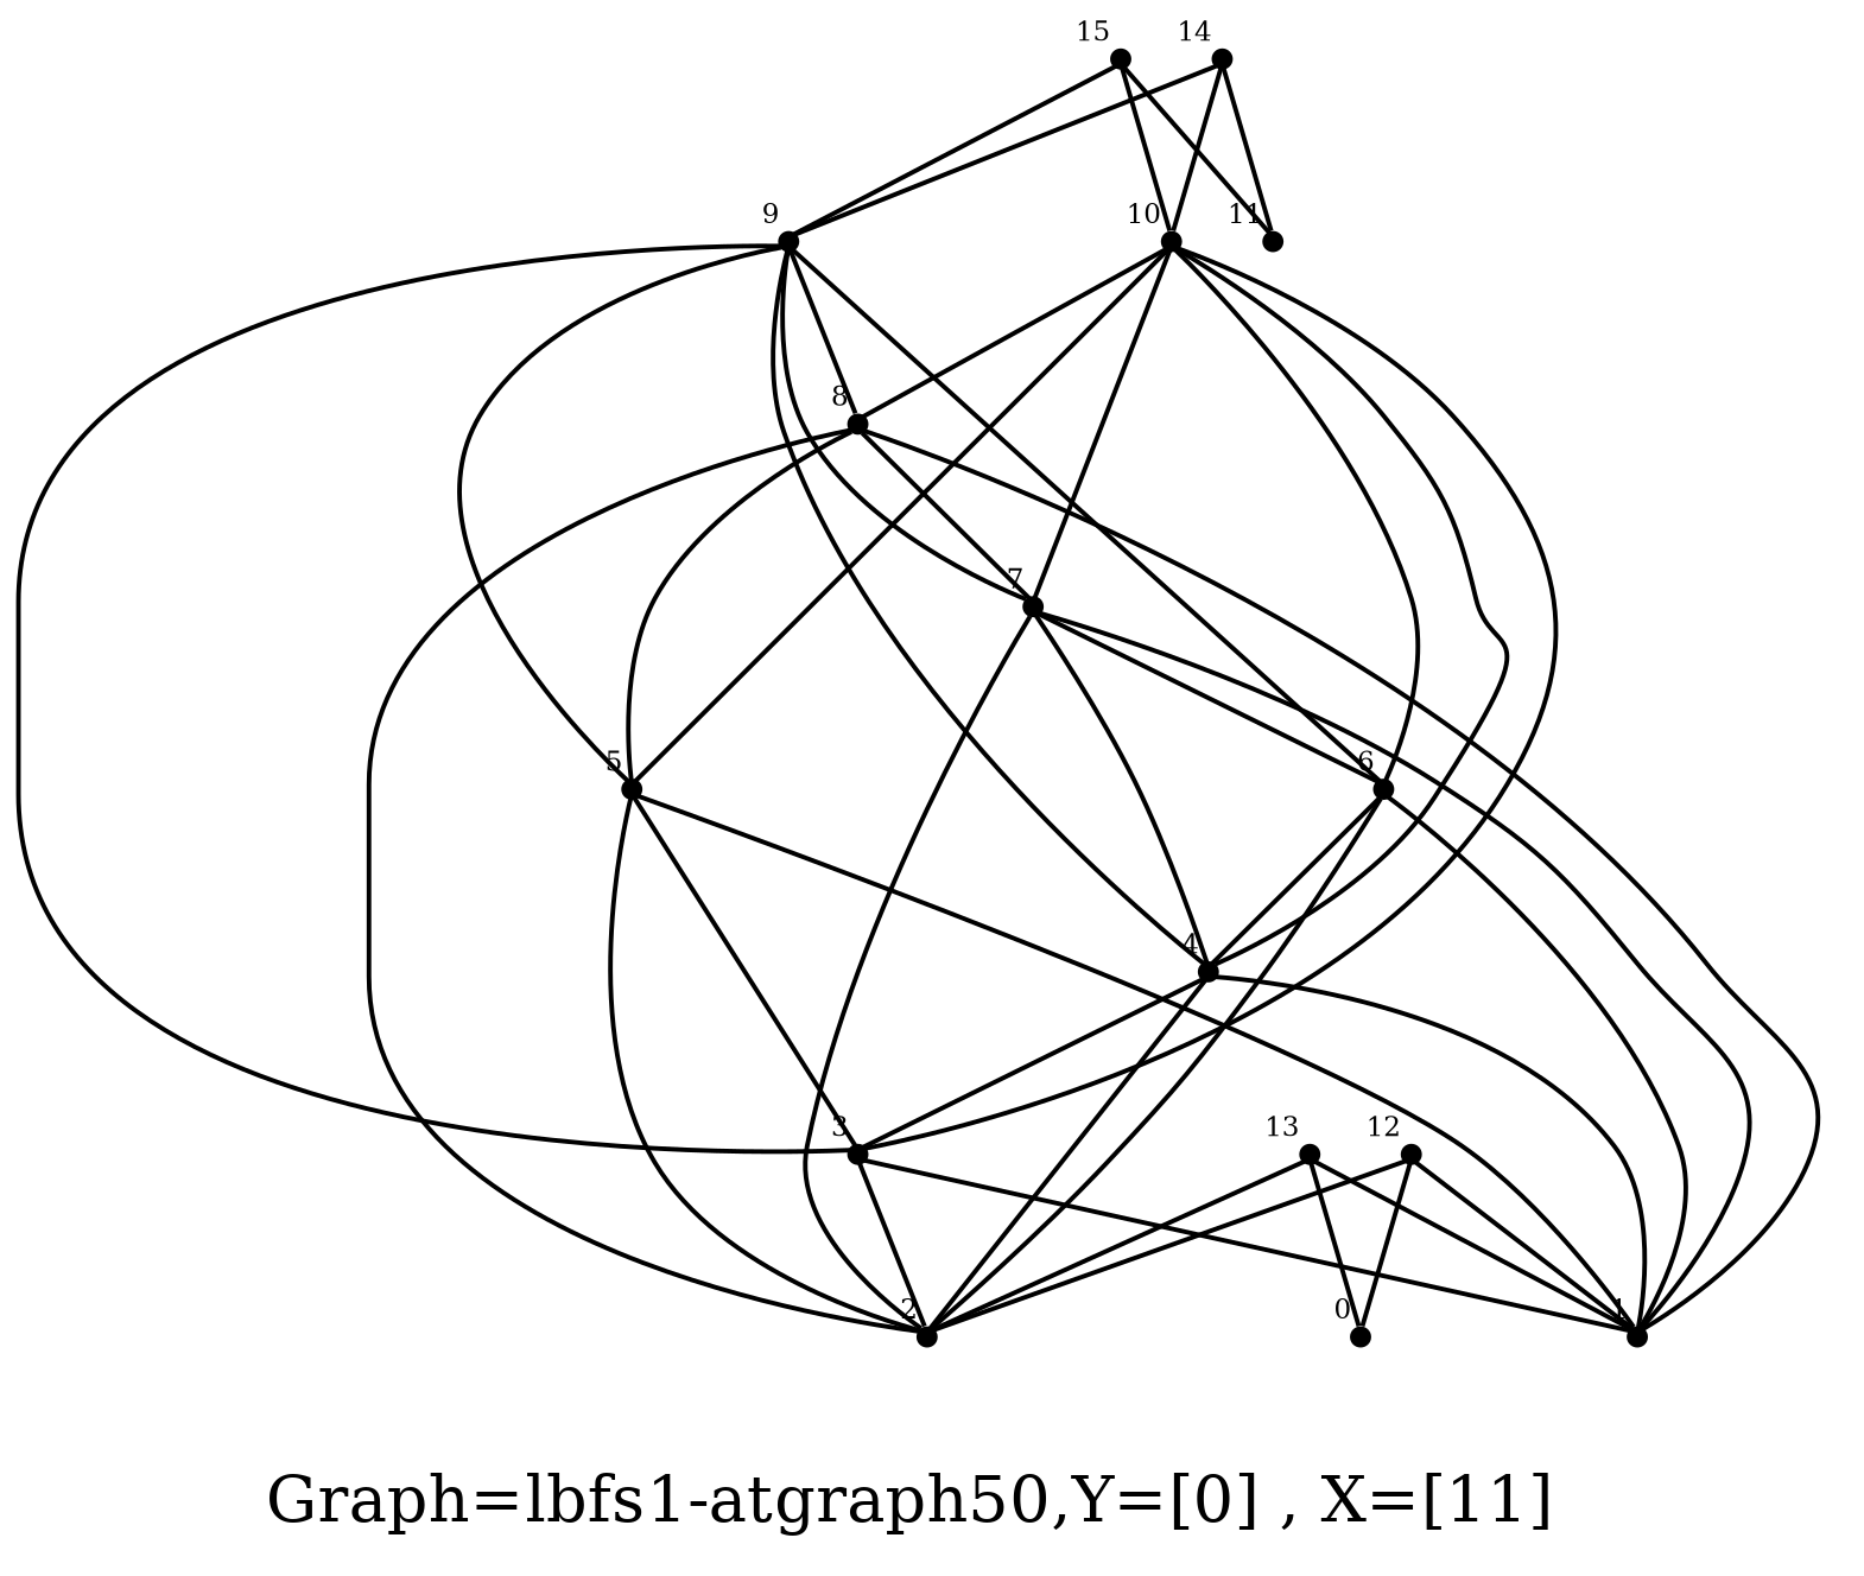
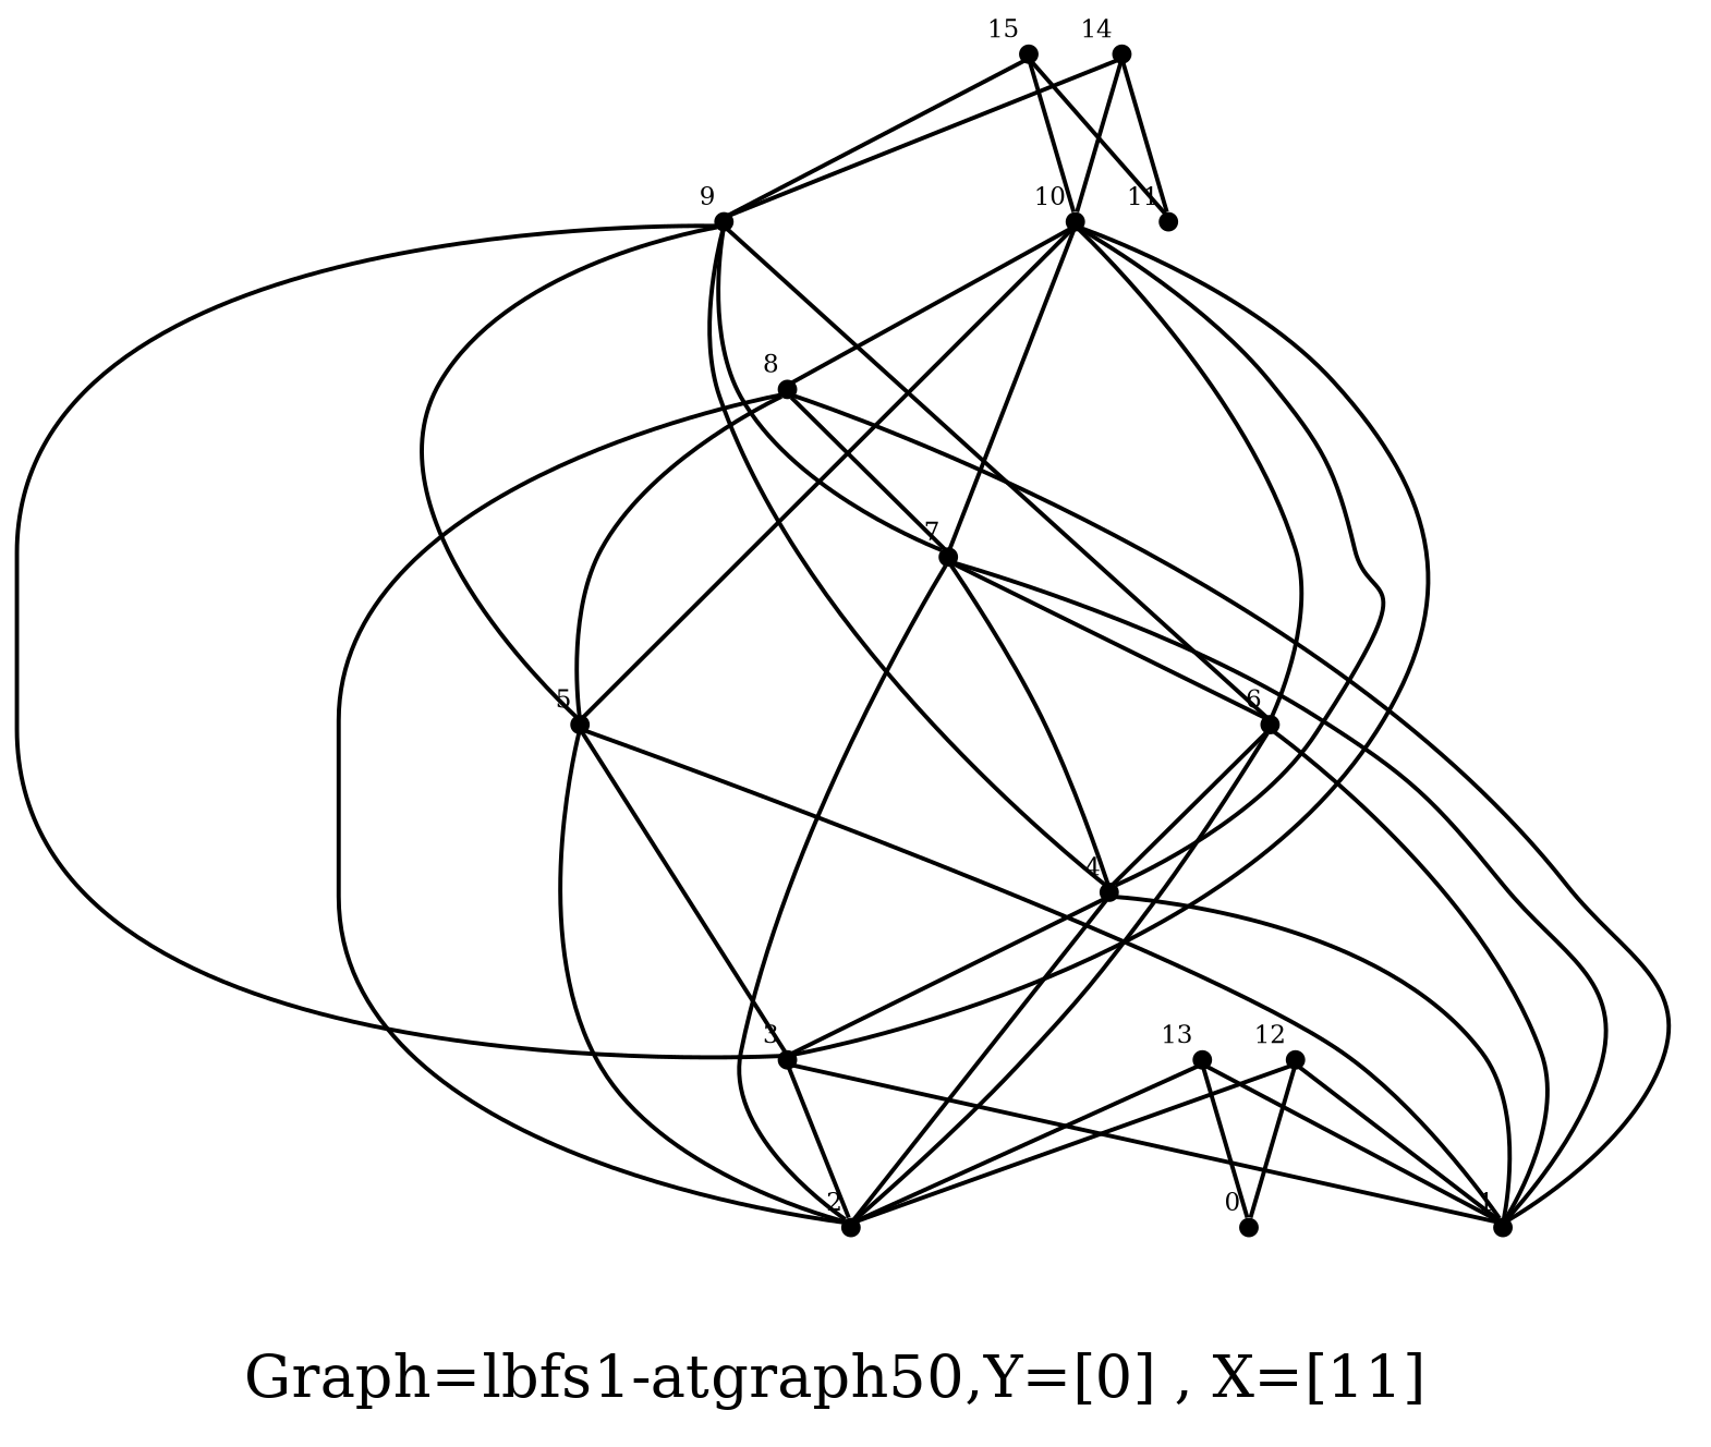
  graph {
    label="Graph=lbfs1-atgraph50,Y=[0] , X=[11]  "
    labelloc=bottom
    node [fontsize=6 shape=point]
    0 [xlabel=0]
    1 [xlabel=1]
    2 [xlabel=2]
    3 [xlabel=3]
    4 [xlabel=4]
    5 [xlabel=5]
    6 [xlabel=6]
    7 [xlabel=7]
    8 [xlabel=8]
    9 [xlabel=9]
    10 [xlabel=10]
    11 [xlabel=11]
    12 [xlabel=12]
    13 [xlabel=13]
    14 [xlabel=14]
    15 [xlabel=15]
    3 -- 1
    3 -- 2
    4 -- 1
    4 -- 2
    4 -- 3
    5 -- 1
    5 -- 2
    5 -- 3
    6 -- 1
    6 -- 2
    6 -- 4
    7 -- 1
    7 -- 2
    7 -- 4
    7 -- 6
    8 -- 1
    8 -- 2
    8 -- 5
    8 -- 7
    9 -- 3
    9 -- 4
    9 -- 5
    9 -- 6
    9 -- 7
-   9 -- 8
    10 -- 3
    10 -- 4
    10 -- 5
    10 -- 6
    10 -- 7
    10 -- 8
    12 -- 0
    12 -- 1
    12 -- 2
    13 -- 0
    13 -- 1
    13 -- 2
    14 -- 9
    14 -- 10
    14 -- 11
    15 -- 9
    15 -- 10
    15 -- 11
  }
